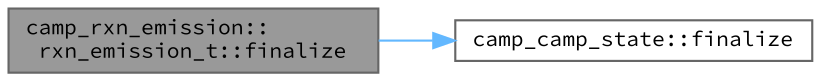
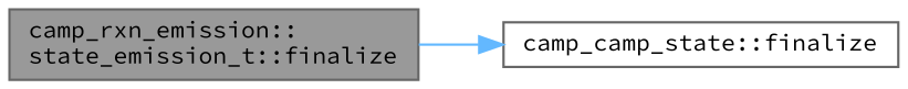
  digraph {
    rankdir=LR
    fontname="Source Code Pro"
    node [fontname="Source Code Pro" fontsize=10 shape=box style=filled]
-   n1 [color=gray40 fillcolor=grey60 fontcolor=black height=0.2 label="camp_rxn_emission::\lrxn_emission_t::finalize" width=0.4]
+   n1 [color=gray40 fillcolor=grey60 fontcolor=black height=0.2 label="camp_rxn_emission::\lstate_emission_t::finalize" width=0.4]
    n2 [color=grey40 fillcolor=white height=0.2 label="camp_camp_state::finalize" width=0.4]
    n1 -> n2 [color=steelblue1 fontname="Source Code Pro" fontsize=10 labelfontname=Helvetica labelfontsize=10 style=solid]
  }
